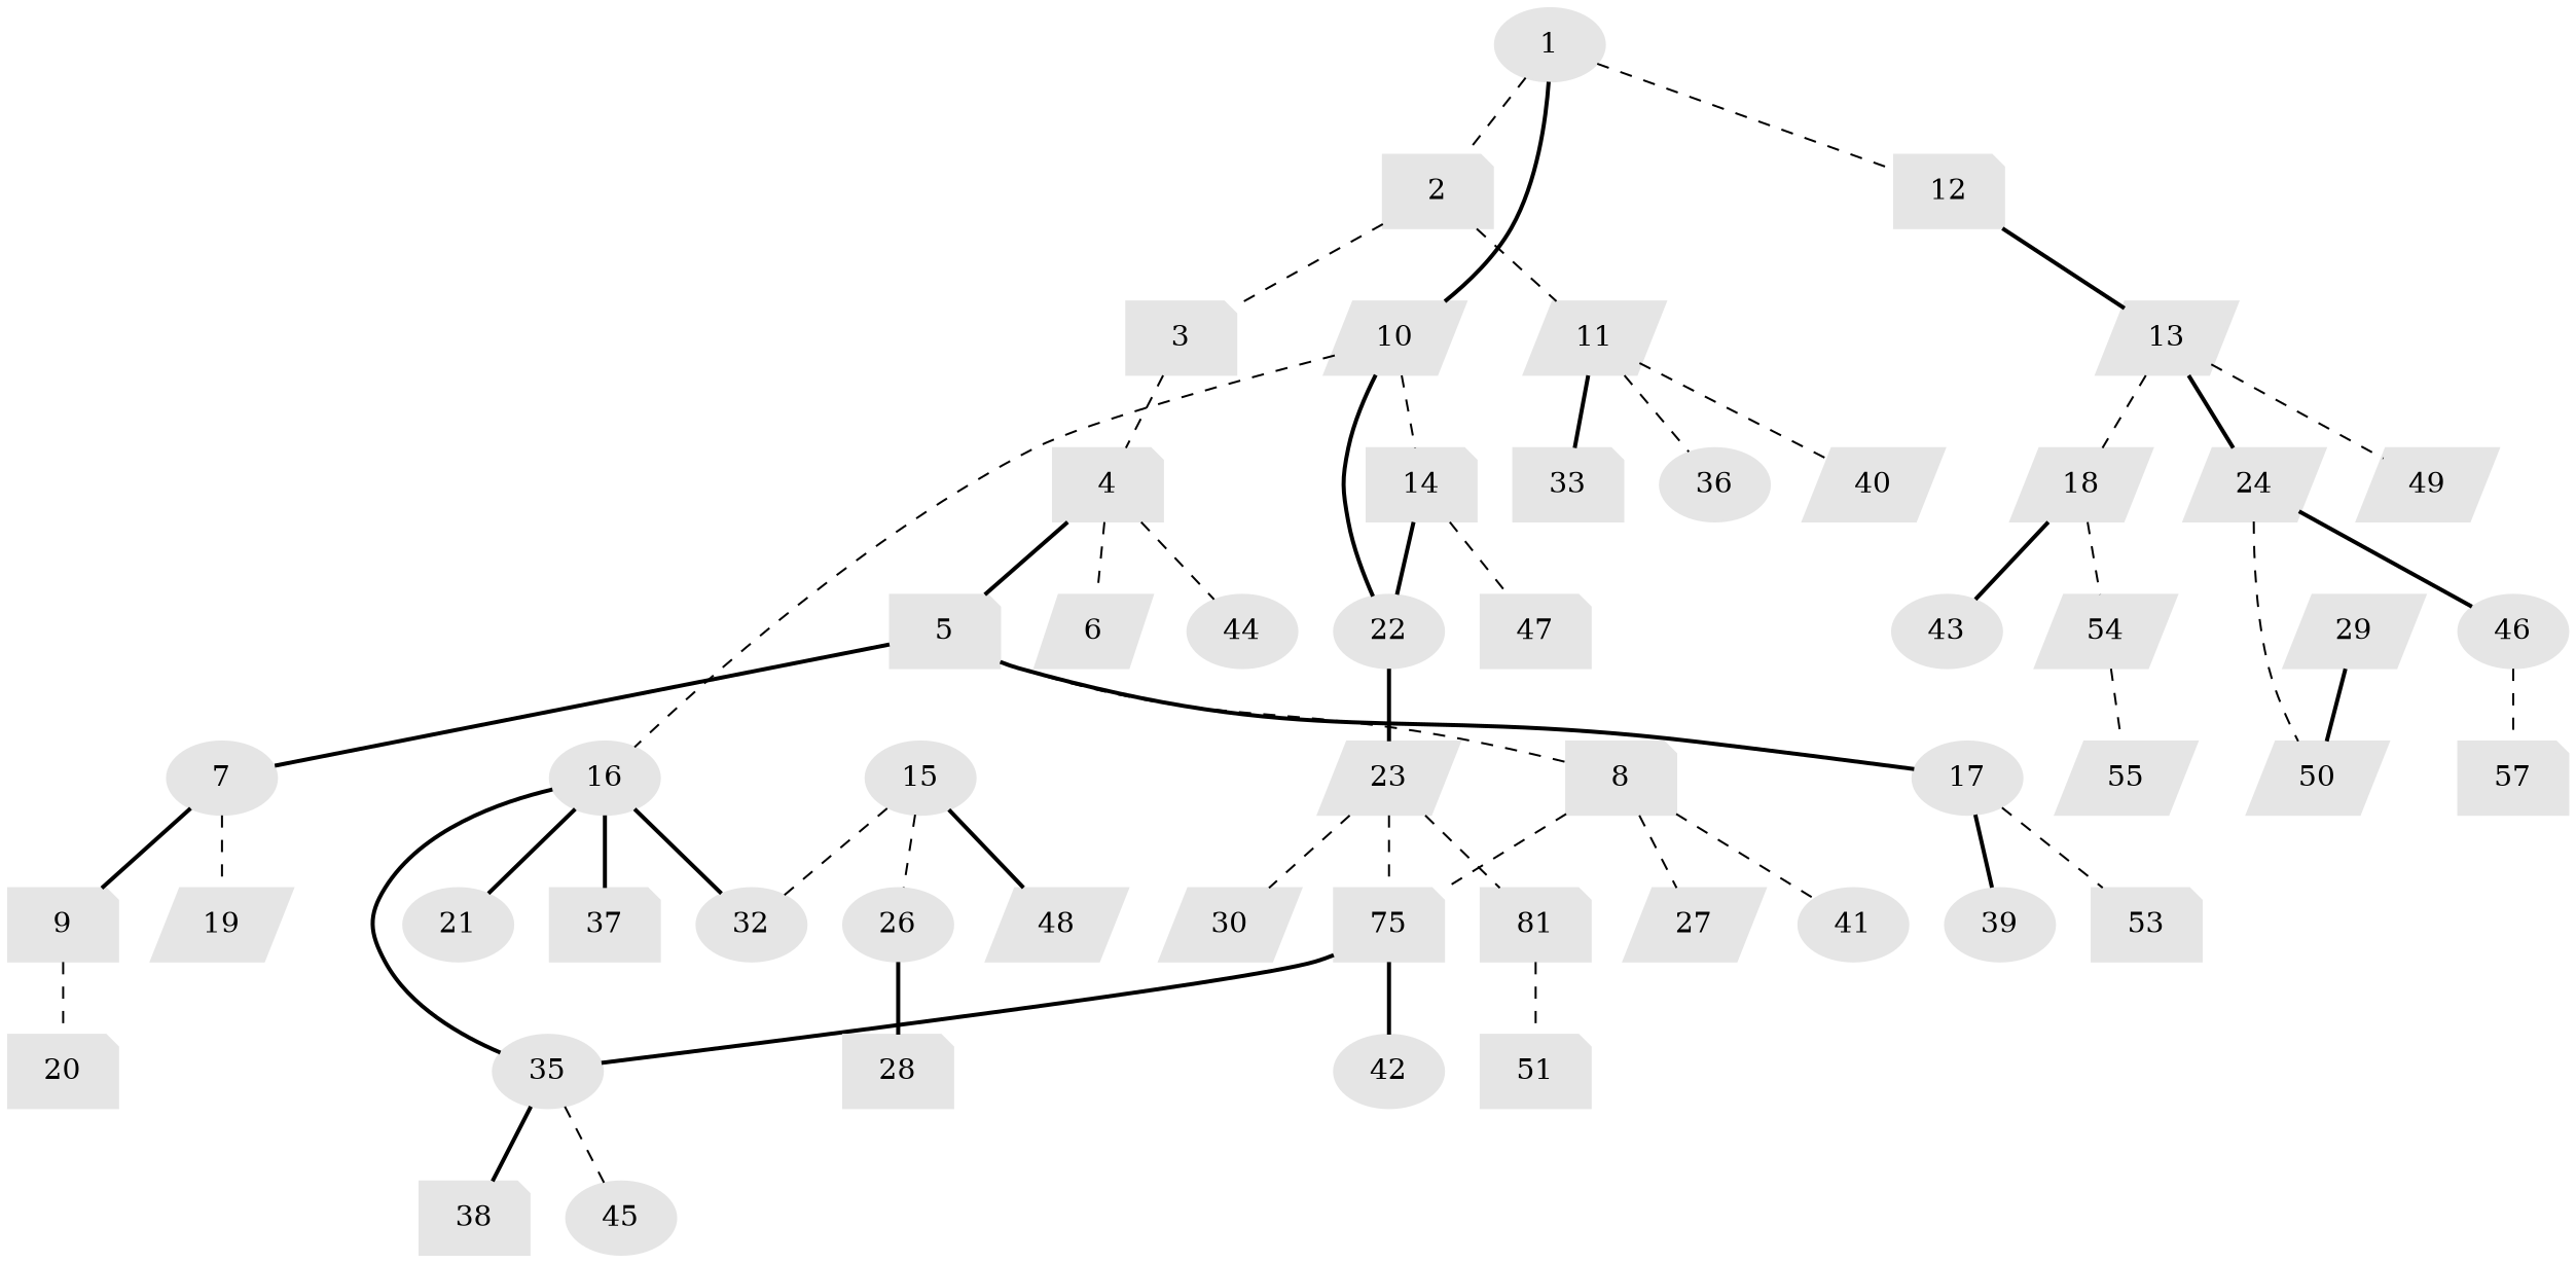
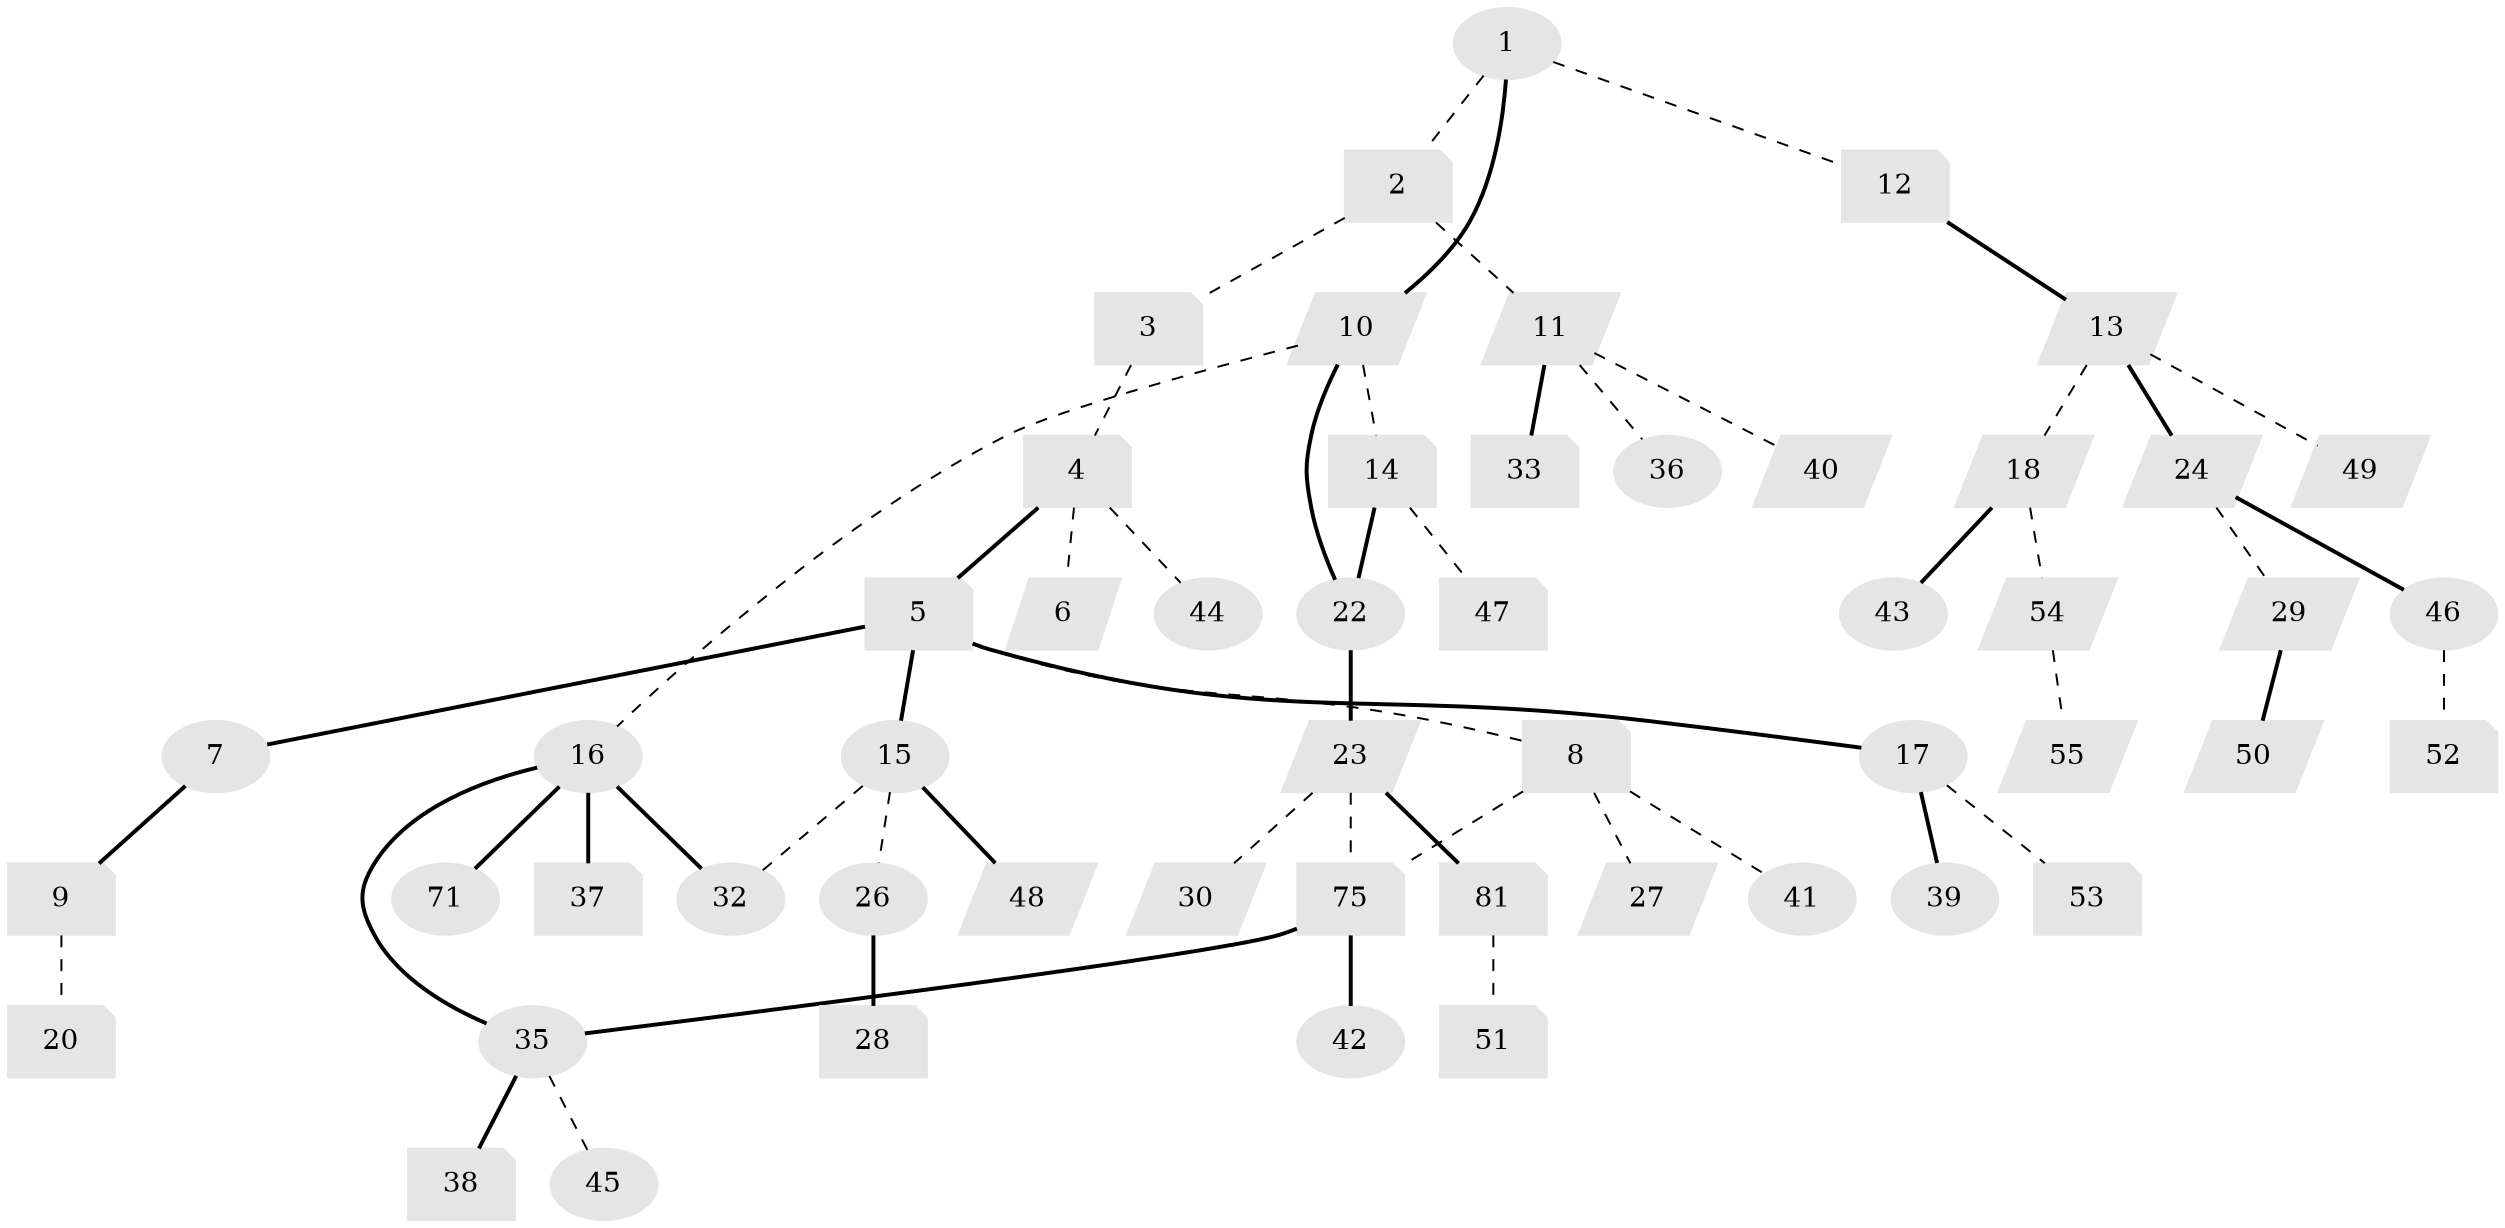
  graph {
    node [color=gray90 shape=note style=filled]
    edge [style=dashed]
    1 [shape=ellipse]
    2
    10 [shape=parallelogram]
    12
    3
    11 [shape=parallelogram]
    14
    16 [shape=ellipse]
    22 [shape=ellipse]
    13 [shape=parallelogram]
    4
    33
    36 [shape=ellipse]
    40 [shape=parallelogram]
    5
    6 [shape=parallelogram]
    44 [shape=ellipse]
    7 [shape=ellipse]
    8
    15 [shape=ellipse]
    17 [shape=ellipse]
    9
-   19 [shape=parallelogram]
    n24 [label=75]
    27 [shape=parallelogram]
    41 [shape=ellipse]
    26 [shape=ellipse]
    32 [shape=ellipse]
    48 [shape=parallelogram]
    39 [shape=ellipse]
    53
    20
    35 [shape=ellipse]
    42 [shape=ellipse]
    47
-   21 [shape=ellipse]
+   21 [shape=ellipse label=71]
    37
    23 [shape=parallelogram]
    18 [shape=parallelogram]
    24 [shape=parallelogram]
    49 [shape=parallelogram]
    43 [shape=ellipse]
    54 [shape=parallelogram]
    29 [shape=parallelogram]
    46 [shape=ellipse]
    28
    38
    45 [shape=ellipse]
    55 [shape=parallelogram]
    30 [shape=parallelogram]
    n51 [label=81]
    51
    50 [shape=parallelogram]
-   52 [label=57]
+   52
    1 -- 2
    1 -- 10 [style=bold]
    1 -- 12
    2 -- 3
    2 -- 11
    10 -- 14
    10 -- 16
    10 -- 22 [style=bold]
    12 -- 13 [style=bold]
    3 -- 4
    11 -- 33 [style=bold]
    11 -- 36
    11 -- 40
    14 -- 22 [style=bold]
    14 -- 47
    16 -- 32 [style=bold]
    16 -- 35 [style=bold]
    16 -- 21 [style=bold]
    16 -- 37 [style=bold]
    22 -- 23 [style=bold]
    13 -- 18
    13 -- 24 [style=bold]
    13 -- 49
    4 -- 5 [style=bold]
    4 -- 6
    4 -- 44
    5 -- 7 [style=bold]
    5 -- 8
+   5 -- 15 [style=bold]
    5 -- 17 [style=bold]
    7 -- 9 [style=bold]
-   7 -- 19
    8 -- n24
    8 -- 27
    8 -- 41
    15 -- 26
    15 -- 32
    15 -- 48 [style=bold]
    17 -- 39 [style=bold]
    17 -- 53
    9 -- 20
    n24 -- 35 [style=bold]
    n24 -- 42 [style=bold]
    26 -- 28 [style=bold]
    35 -- 38 [style=bold]
    35 -- 45
    23 -- n24
    23 -- 30
-   23 -- n51
+   23 -- n51 [style=bold]
    18 -- 43 [style=bold]
    18 -- 54
-   24 -- 50
+   24 -- 29
    24 -- 46 [style=bold]
    54 -- 55
    29 -- 50 [style=bold]
    46 -- 52
    n51 -- 51
  }
